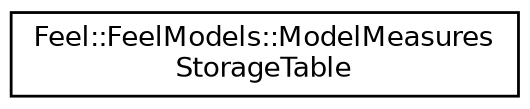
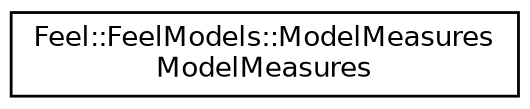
  digraph {
    rankdir=LR
-   n1 [color=black fillcolor=white fontname=Helvetica fontsize=10 height=0.2 label="Feel::FeelModels::ModelMeasures\lStorageTable" shape=record style=filled width=0.4]
+   n1 [color=black fillcolor=white fontname=Helvetica fontsize=10 height=0.2 label="Feel::FeelModels::ModelMeasures\lModelMeasures" shape=record style=filled width=0.4]
  }
